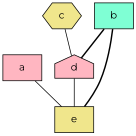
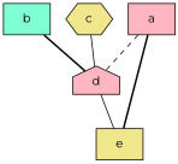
  graph {
    fontname=Montserrat
    node [fillcolor=lightpink fontname=Montserrat shape=box style=filled]
    edge [fontname=Montserrat style=bold]
    d [shape=house]
    a
    e [fillcolor=khaki]
    b [fillcolor=aquamarine]
    c [fillcolor=khaki shape=hexagon]
    d -- e [style=solid]
-   a -- e [style=solid]
+   a -- d [style=dashed]
+   a -- e
    b -- d
-   b -- e
    c -- d [style=solid]
  }
